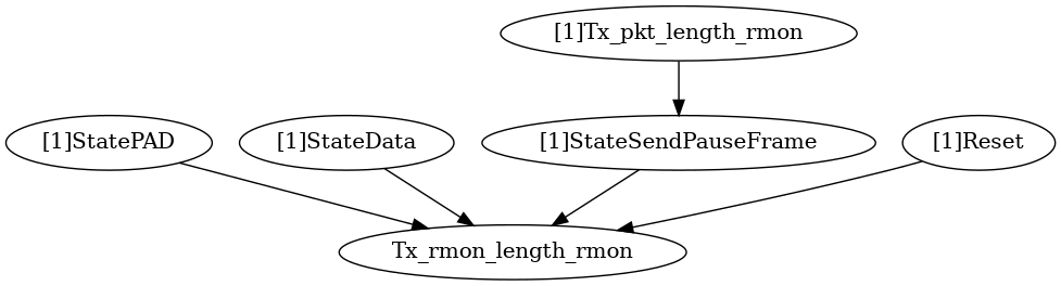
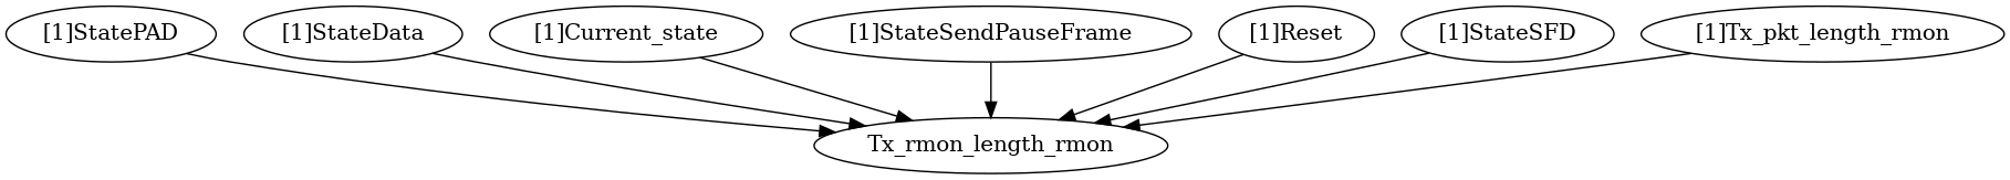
  strict digraph {
    node [complexity=10 importance=0.0209682259201 rank=0.00209682259201]
    n1 [complexity=2 importance=0.0125369699905 label=Tx_rmon_length_rmon rank=0.00626848499523]
    "[1]StatePAD"
    "[1]StateData"
+   "[1]Current_state" [complexity=12 importance=0.0915095162176 rank=0.00762579301813]
    "[1]StateSendPauseFrame"
    "[1]Reset" [complexity=3 importance=0.046042165901 rank=0.0153473886337]
+   "[1]StateSFD" [complexity=4 importance=0.0335051959106 rank=0.00837629897764]
    "[1]Tx_pkt_length_rmon" [complexity=4 importance=0.0250739399809 rank=0.00626848499523]
    "[1]StatePAD" -> n1
    "[1]StateData" -> n1
+   "[1]Current_state" -> n1
    "[1]StateSendPauseFrame" -> n1
    "[1]Reset" -> n1
-   "[1]Tx_pkt_length_rmon" -> "[1]StateSendPauseFrame"
+   "[1]StateSFD" -> n1
+   "[1]Tx_pkt_length_rmon" -> n1
  }
